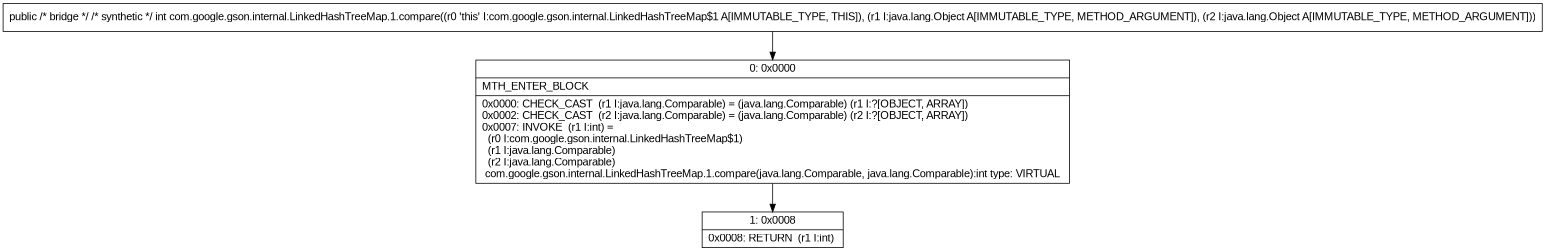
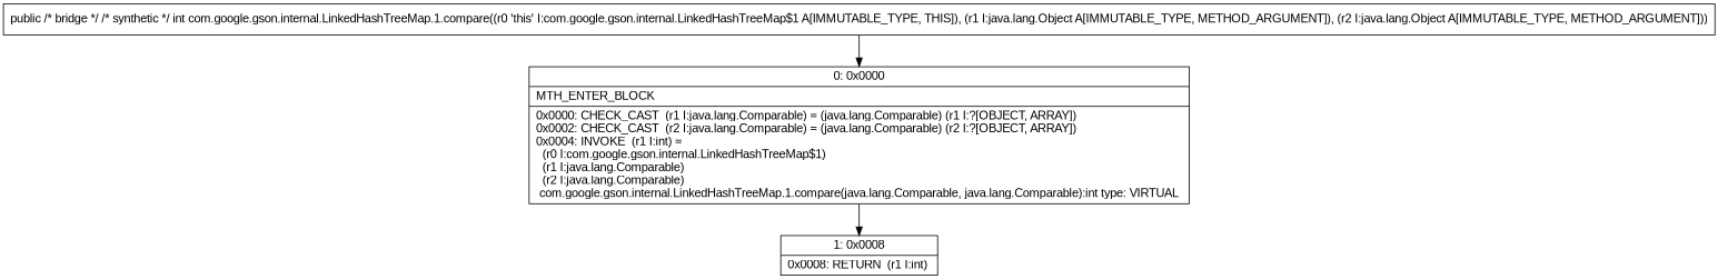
  digraph {
    fontname="Liberation Sans"
    node [shape=record fontname="Liberation Sans"]
    edge [fontname="Liberation Sans"]
-   n1 [label="{0\:\ 0x0000|MTH_ENTER_BLOCK\l|0x0000: CHECK_CAST  (r1 I:java.lang.Comparable) = (java.lang.Comparable) (r1 I:?[OBJECT, ARRAY]) \l0x0002: CHECK_CAST  (r2 I:java.lang.Comparable) = (java.lang.Comparable) (r2 I:?[OBJECT, ARRAY]) \l0x0007: INVOKE  (r1 I:int) = \l  (r0 I:com.google.gson.internal.LinkedHashTreeMap$1)\l  (r1 I:java.lang.Comparable)\l  (r2 I:java.lang.Comparable)\l com.google.gson.internal.LinkedHashTreeMap.1.compare(java.lang.Comparable, java.lang.Comparable):int type: VIRTUAL \l}"]
+   n1 [label="{0\:\ 0x0000|MTH_ENTER_BLOCK\l|0x0000: CHECK_CAST  (r1 I:java.lang.Comparable) = (java.lang.Comparable) (r1 I:?[OBJECT, ARRAY]) \l0x0002: CHECK_CAST  (r2 I:java.lang.Comparable) = (java.lang.Comparable) (r2 I:?[OBJECT, ARRAY]) \l0x0004: INVOKE  (r1 I:int) = \l  (r0 I:com.google.gson.internal.LinkedHashTreeMap$1)\l  (r1 I:java.lang.Comparable)\l  (r2 I:java.lang.Comparable)\l com.google.gson.internal.LinkedHashTreeMap.1.compare(java.lang.Comparable, java.lang.Comparable):int type: VIRTUAL \l}"]
    n2 [label="{1\:\ 0x0008|0x0008: RETURN  (r1 I:int) \l}"]
    n3 [label="{public \/* bridge *\/ \/* synthetic *\/ int com.google.gson.internal.LinkedHashTreeMap.1.compare((r0 'this' I:com.google.gson.internal.LinkedHashTreeMap$1 A[IMMUTABLE_TYPE, THIS]), (r1 I:java.lang.Object A[IMMUTABLE_TYPE, METHOD_ARGUMENT]), (r2 I:java.lang.Object A[IMMUTABLE_TYPE, METHOD_ARGUMENT])) }"]
    n1 -> n2
    n3 -> n1
  }
